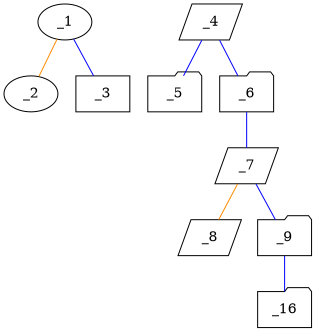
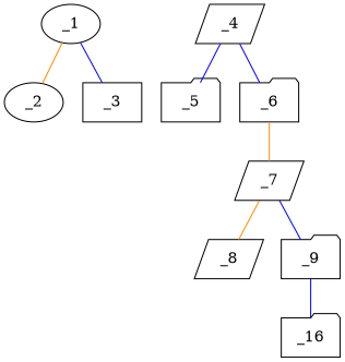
  graph {
    node [charge=0 chem=1 shape=folder symbol="C  " x=2.866 y=-0.25]
    edge [color=blue valence=1]
    _1 [chem=4 shape=ellipse symbol="N  " y=0.25]
    _2 [shape=ellipse x=2]
    _3 [shape=box y=1.25]
    _4 [shape=parallelogram x=3.7321]
    _5 [chem=4 symbol="N  " x=3.7321 y=-1.25]
    _6 [chem=4 symbol="N  " x=4.5981 y=0.25]
    _7 [shape=parallelogram x=5.4641]
    _8 [chem=5 shape=parallelogram symbol="S  " x=5.4641 y=-1.25]
    _9 [chem=4 symbol="N  " x=6.3301 y=0.25]
    n10 [label=_16 x=7.1962]
    _1 -- _2 [color=darkorange]
    _1 -- _3
    _4 -- _5 [valence=2]
    _4 -- _6
-   _6 -- _7
+   _6 -- _7 [color=darkorange]
    _7 -- _8 [color=darkorange valence=2]
    _7 -- _9
    _9 -- n10
  }
